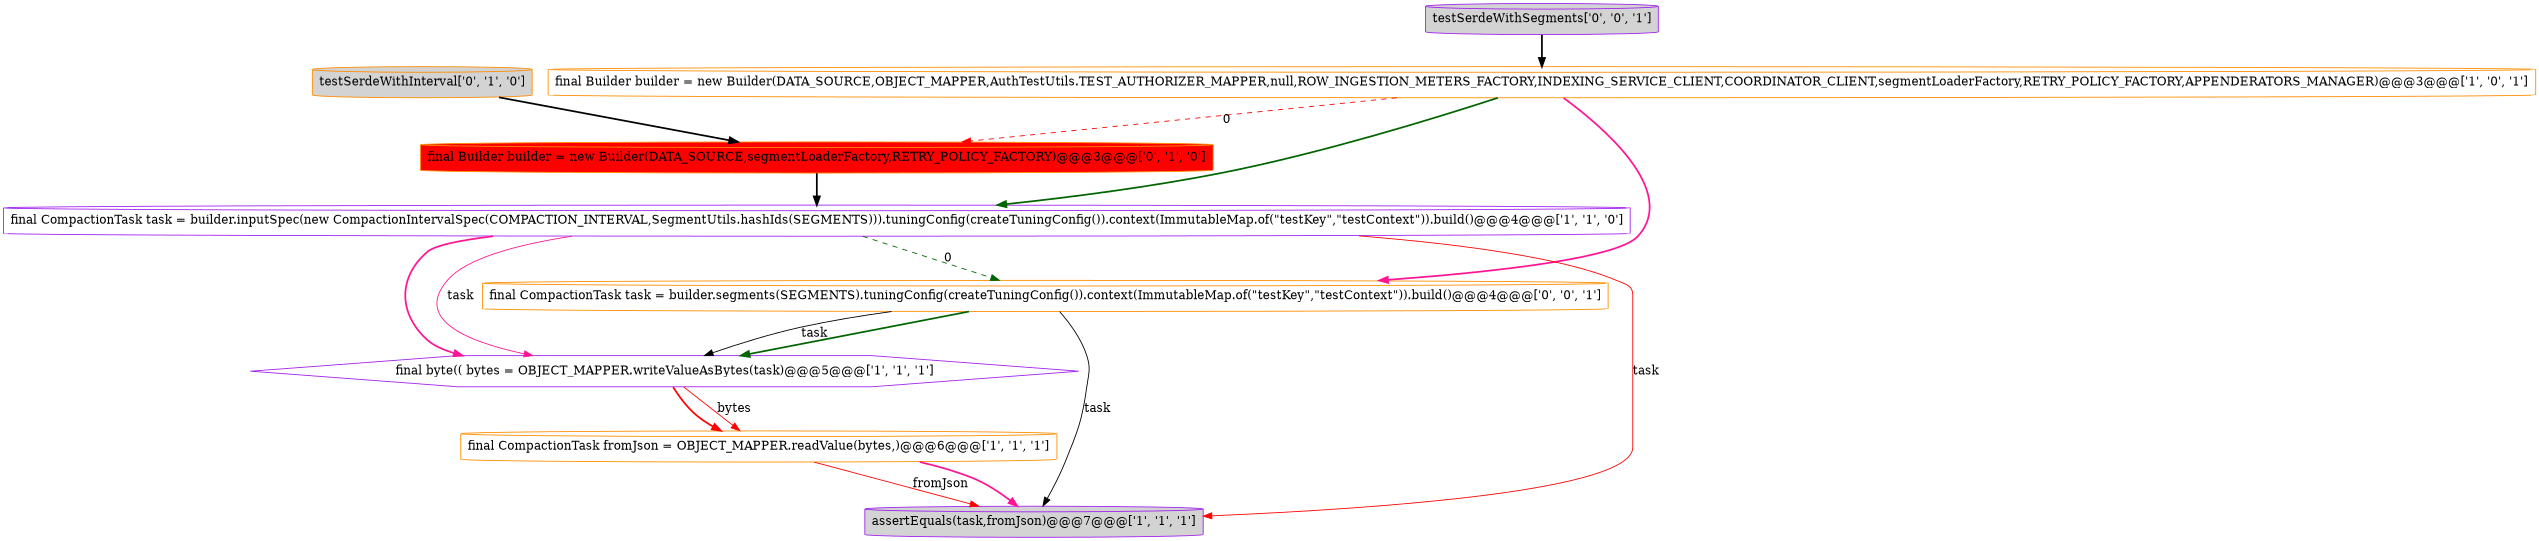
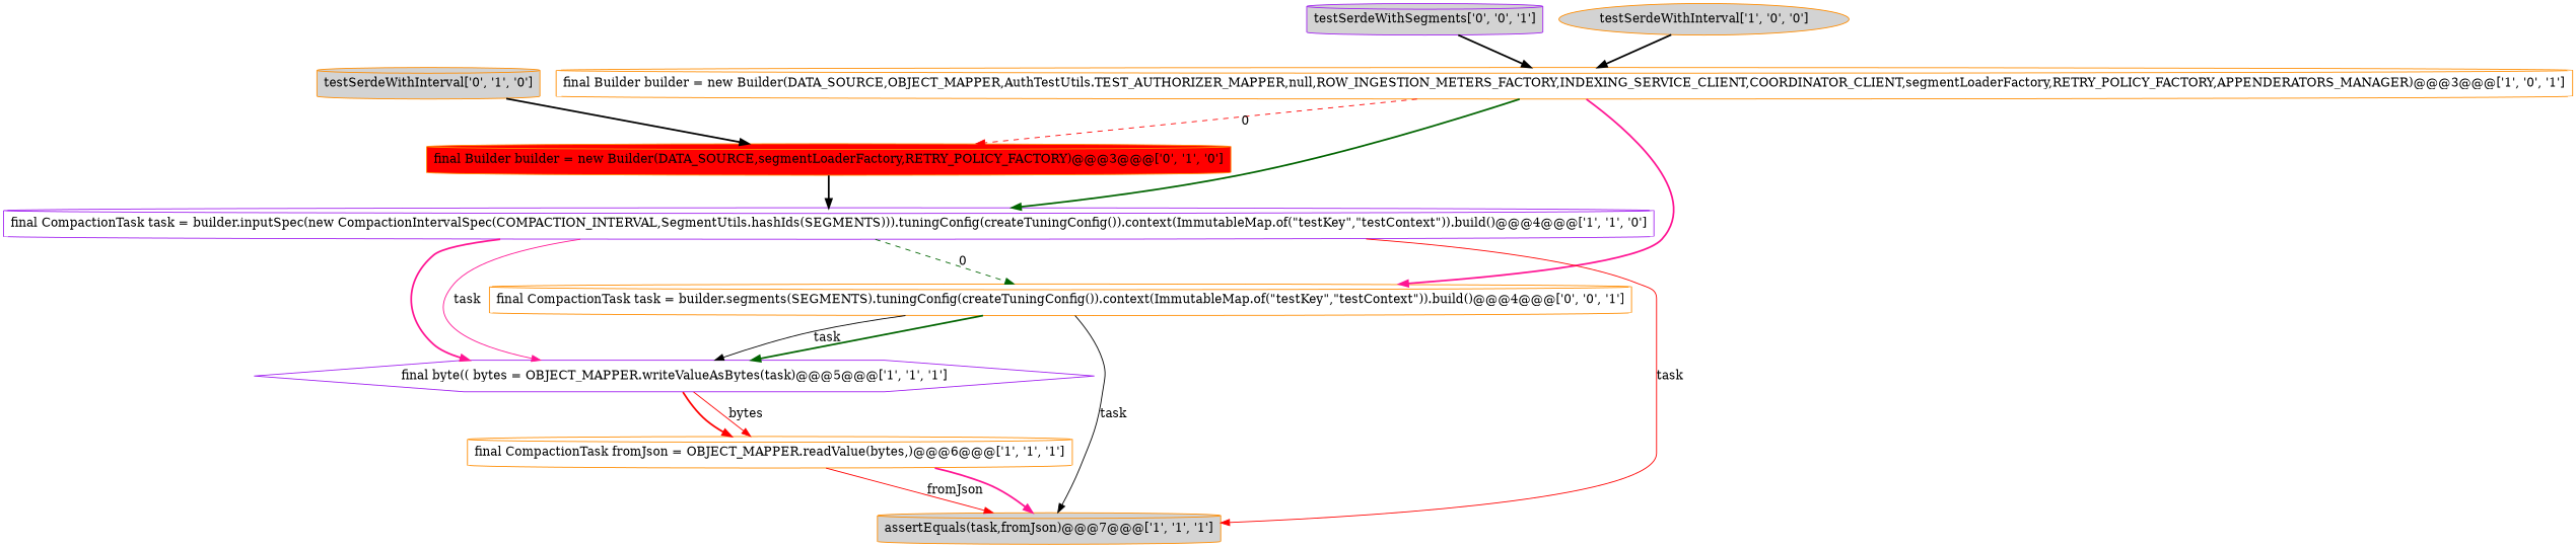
  digraph {
    node [color=darkorange fillcolor=white shape=cylinder style=filled]
    edge [color=black style=bold]
    n1 [color=purple fillcolor=lightgray label="testSerdeWithSegments['0', '0', '1']"]
    n2 [label="final Builder builder = new Builder(DATA_SOURCE,OBJECT_MAPPER,AuthTestUtils.TEST_AUTHORIZER_MAPPER,null,ROW_INGESTION_METERS_FACTORY,INDEXING_SERVICE_CLIENT,COORDINATOR_CLIENT,segmentLoaderFactory,RETRY_POLICY_FACTORY,APPENDERATORS_MANAGER)@@@3@@@['1', '0', '1']"]
    n3 [color=purple label="final CompactionTask task = builder.inputSpec(new CompactionIntervalSpec(COMPACTION_INTERVAL,SegmentUtils.hashIds(SEGMENTS))).tuningConfig(createTuningConfig()).context(ImmutableMap.of(\"testKey\",\"testContext\")).build()@@@4@@@['1', '1', '0']"]
    n4 [label="final CompactionTask task = builder.segments(SEGMENTS).tuningConfig(createTuningConfig()).context(ImmutableMap.of(\"testKey\",\"testContext\")).build()@@@4@@@['0', '0', '1']"]
    n5 [fillcolor=red label="final Builder builder = new Builder(DATA_SOURCE,segmentLoaderFactory,RETRY_POLICY_FACTORY)@@@3@@@['0', '1', '0']"]
    n6 [color=purple label="final byte(( bytes = OBJECT_MAPPER.writeValueAsBytes(task)@@@5@@@['1', '1', '1']" shape=hexagon]
-   n7 [color=purple fillcolor=lightgray label="assertEquals(task,fromJson)@@@7@@@['1', '1', '1']"]
+   n7 [fillcolor=lightgray label="assertEquals(task,fromJson)@@@7@@@['1', '1', '1']"]
    n8 [label="final CompactionTask fromJson = OBJECT_MAPPER.readValue(bytes,)@@@6@@@['1', '1', '1']"]
    n9 [fillcolor=lightgray label="testSerdeWithInterval['0', '1', '0']"]
+   n10 [fillcolor=lightgray label="testSerdeWithInterval['1', '0', '0']" shape=ellipse]
    n1 -> n2
    n2 -> n3 [color=darkgreen]
    n2 -> n4 [color=deeppink]
    n2 -> n5 [color=red label=0 style=dashed]
    n3 -> n4 [color=darkgreen label=0 style=dashed]
    n3 -> n6 [color=deeppink]
    n3 -> n6 [color=deeppink label=task style=solid]
    n3 -> n7 [color=red label=task style=solid]
    n4 -> n6 [color=darkgreen]
    n4 -> n6 [label=task style=solid]
    n4 -> n7 [label=task style=solid]
    n5 -> n3
    n6 -> n8 [color=red]
    n6 -> n8 [color=red label=bytes style=solid]
    n8 -> n7 [color=red label=fromJson style=solid]
    n8 -> n7 [color=deeppink]
    n9 -> n5
+   n10 -> n2
  }
